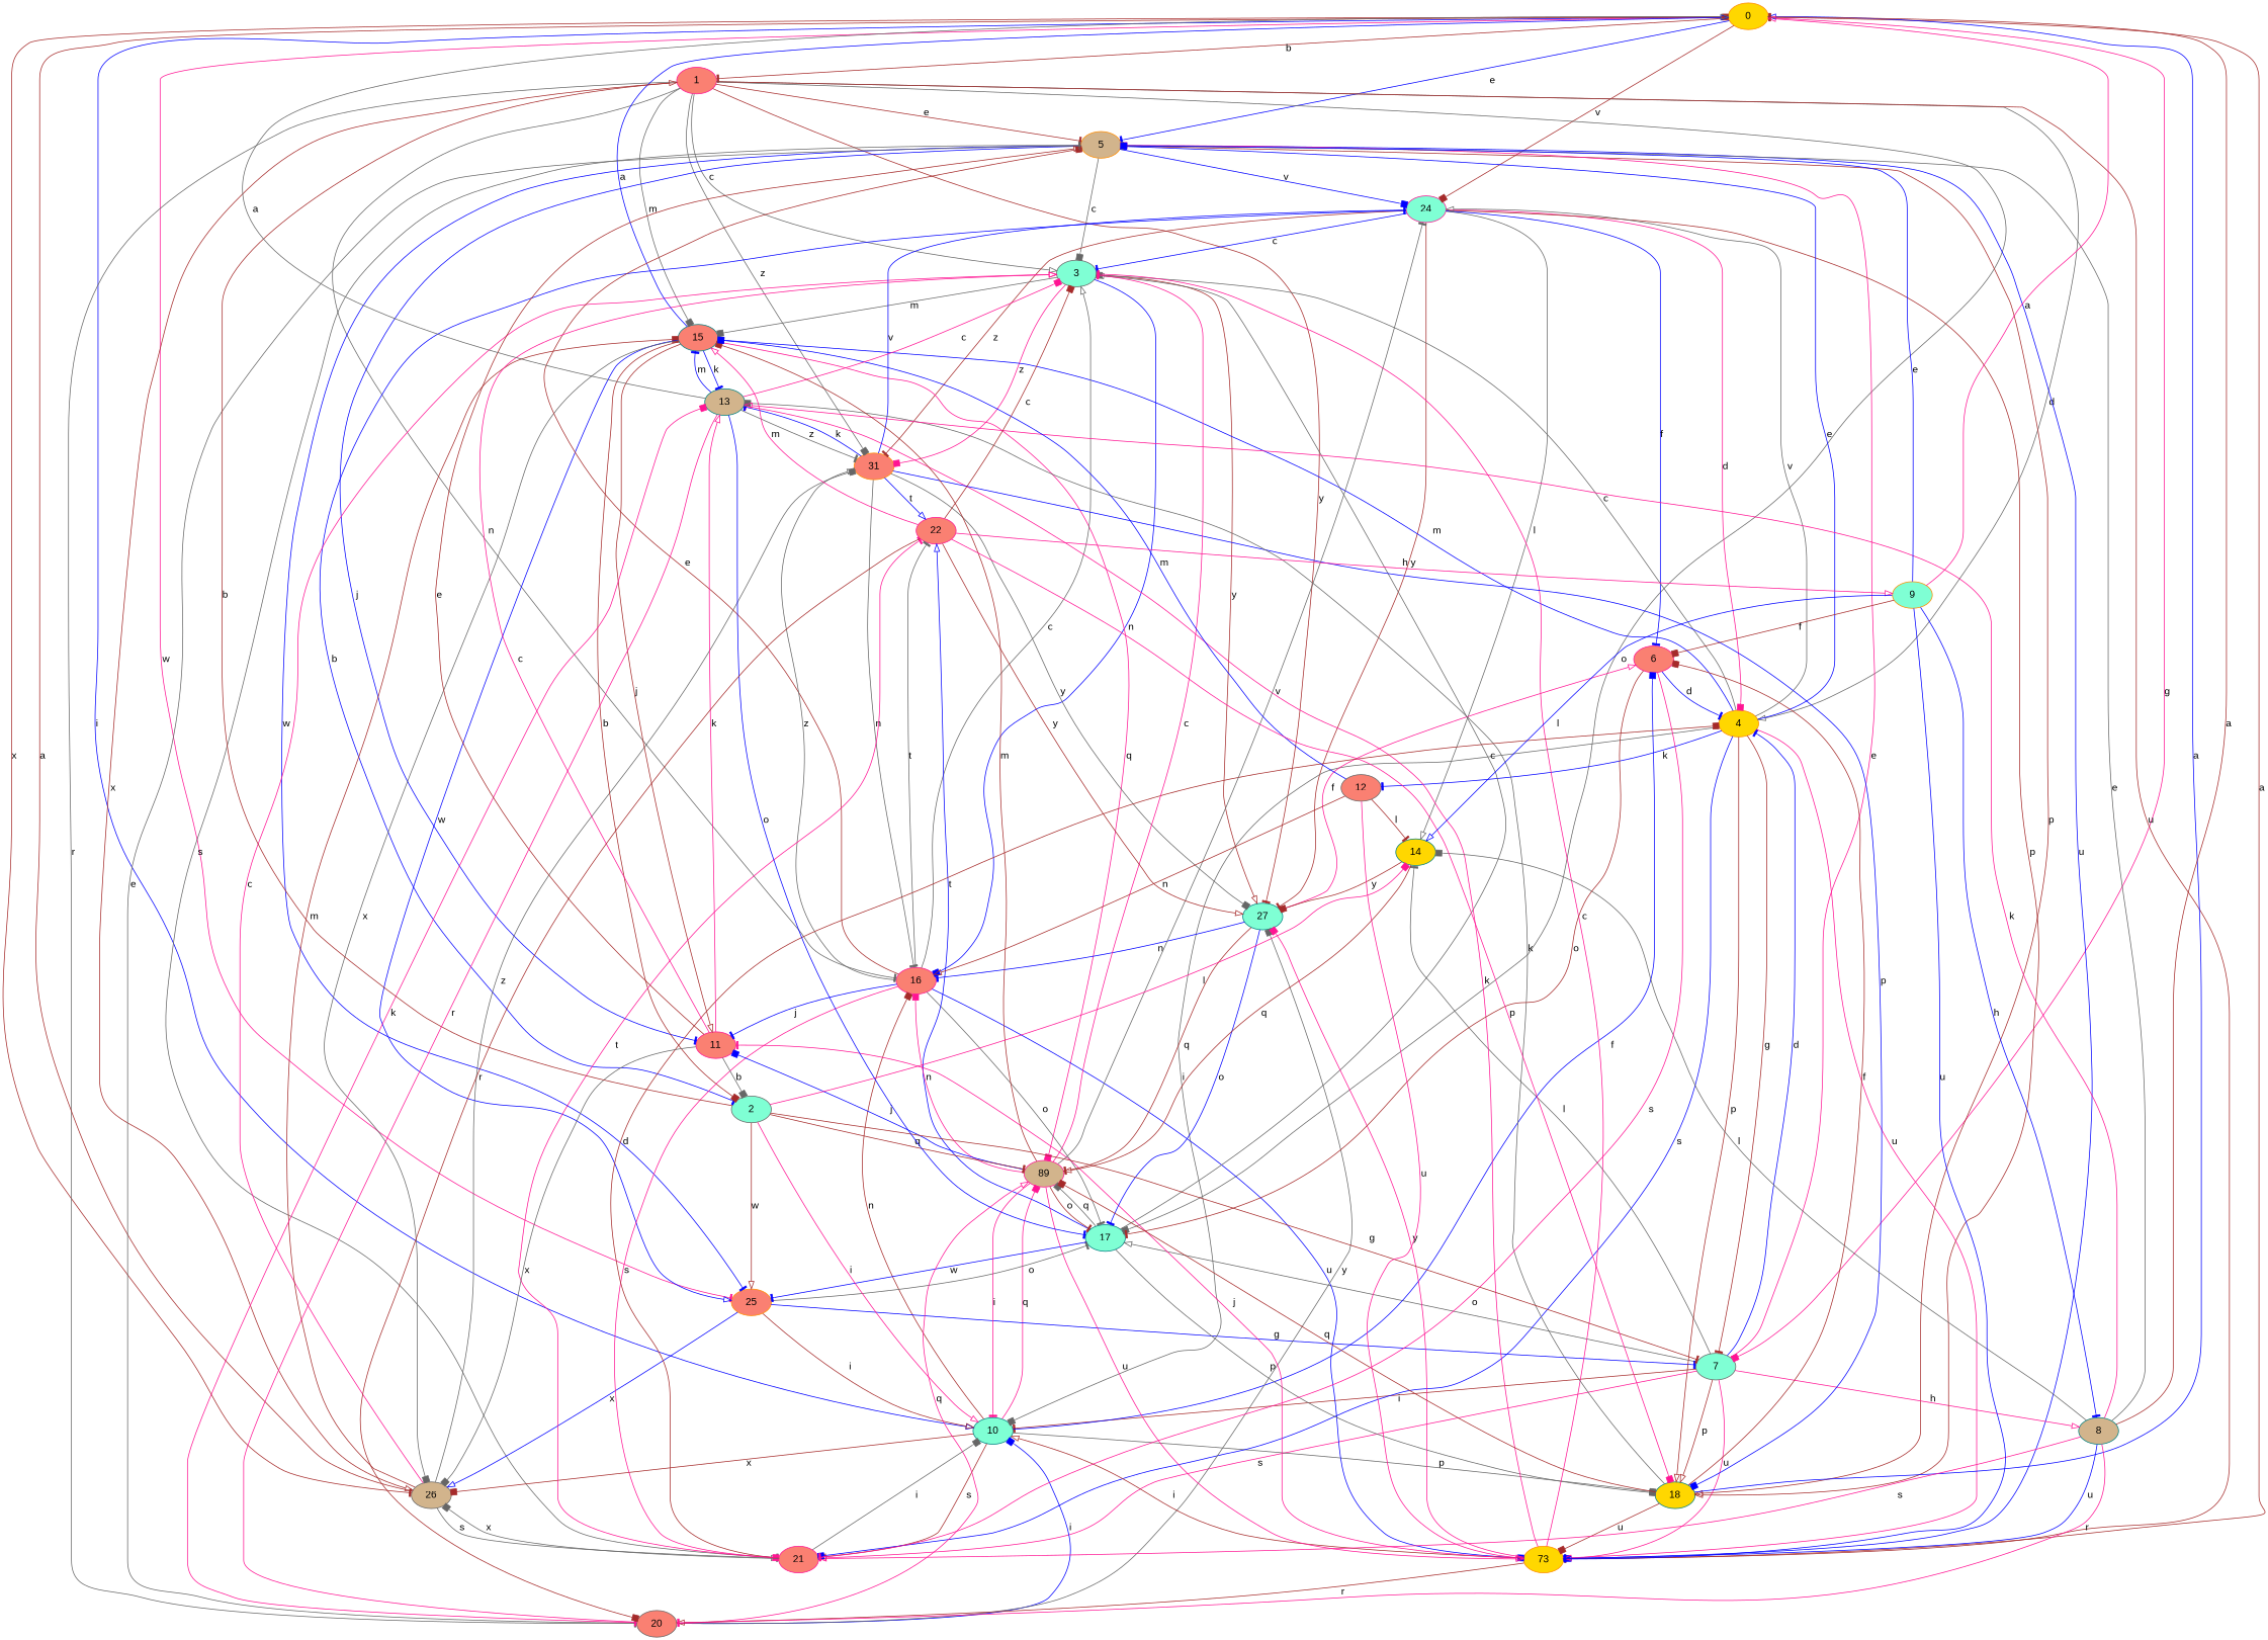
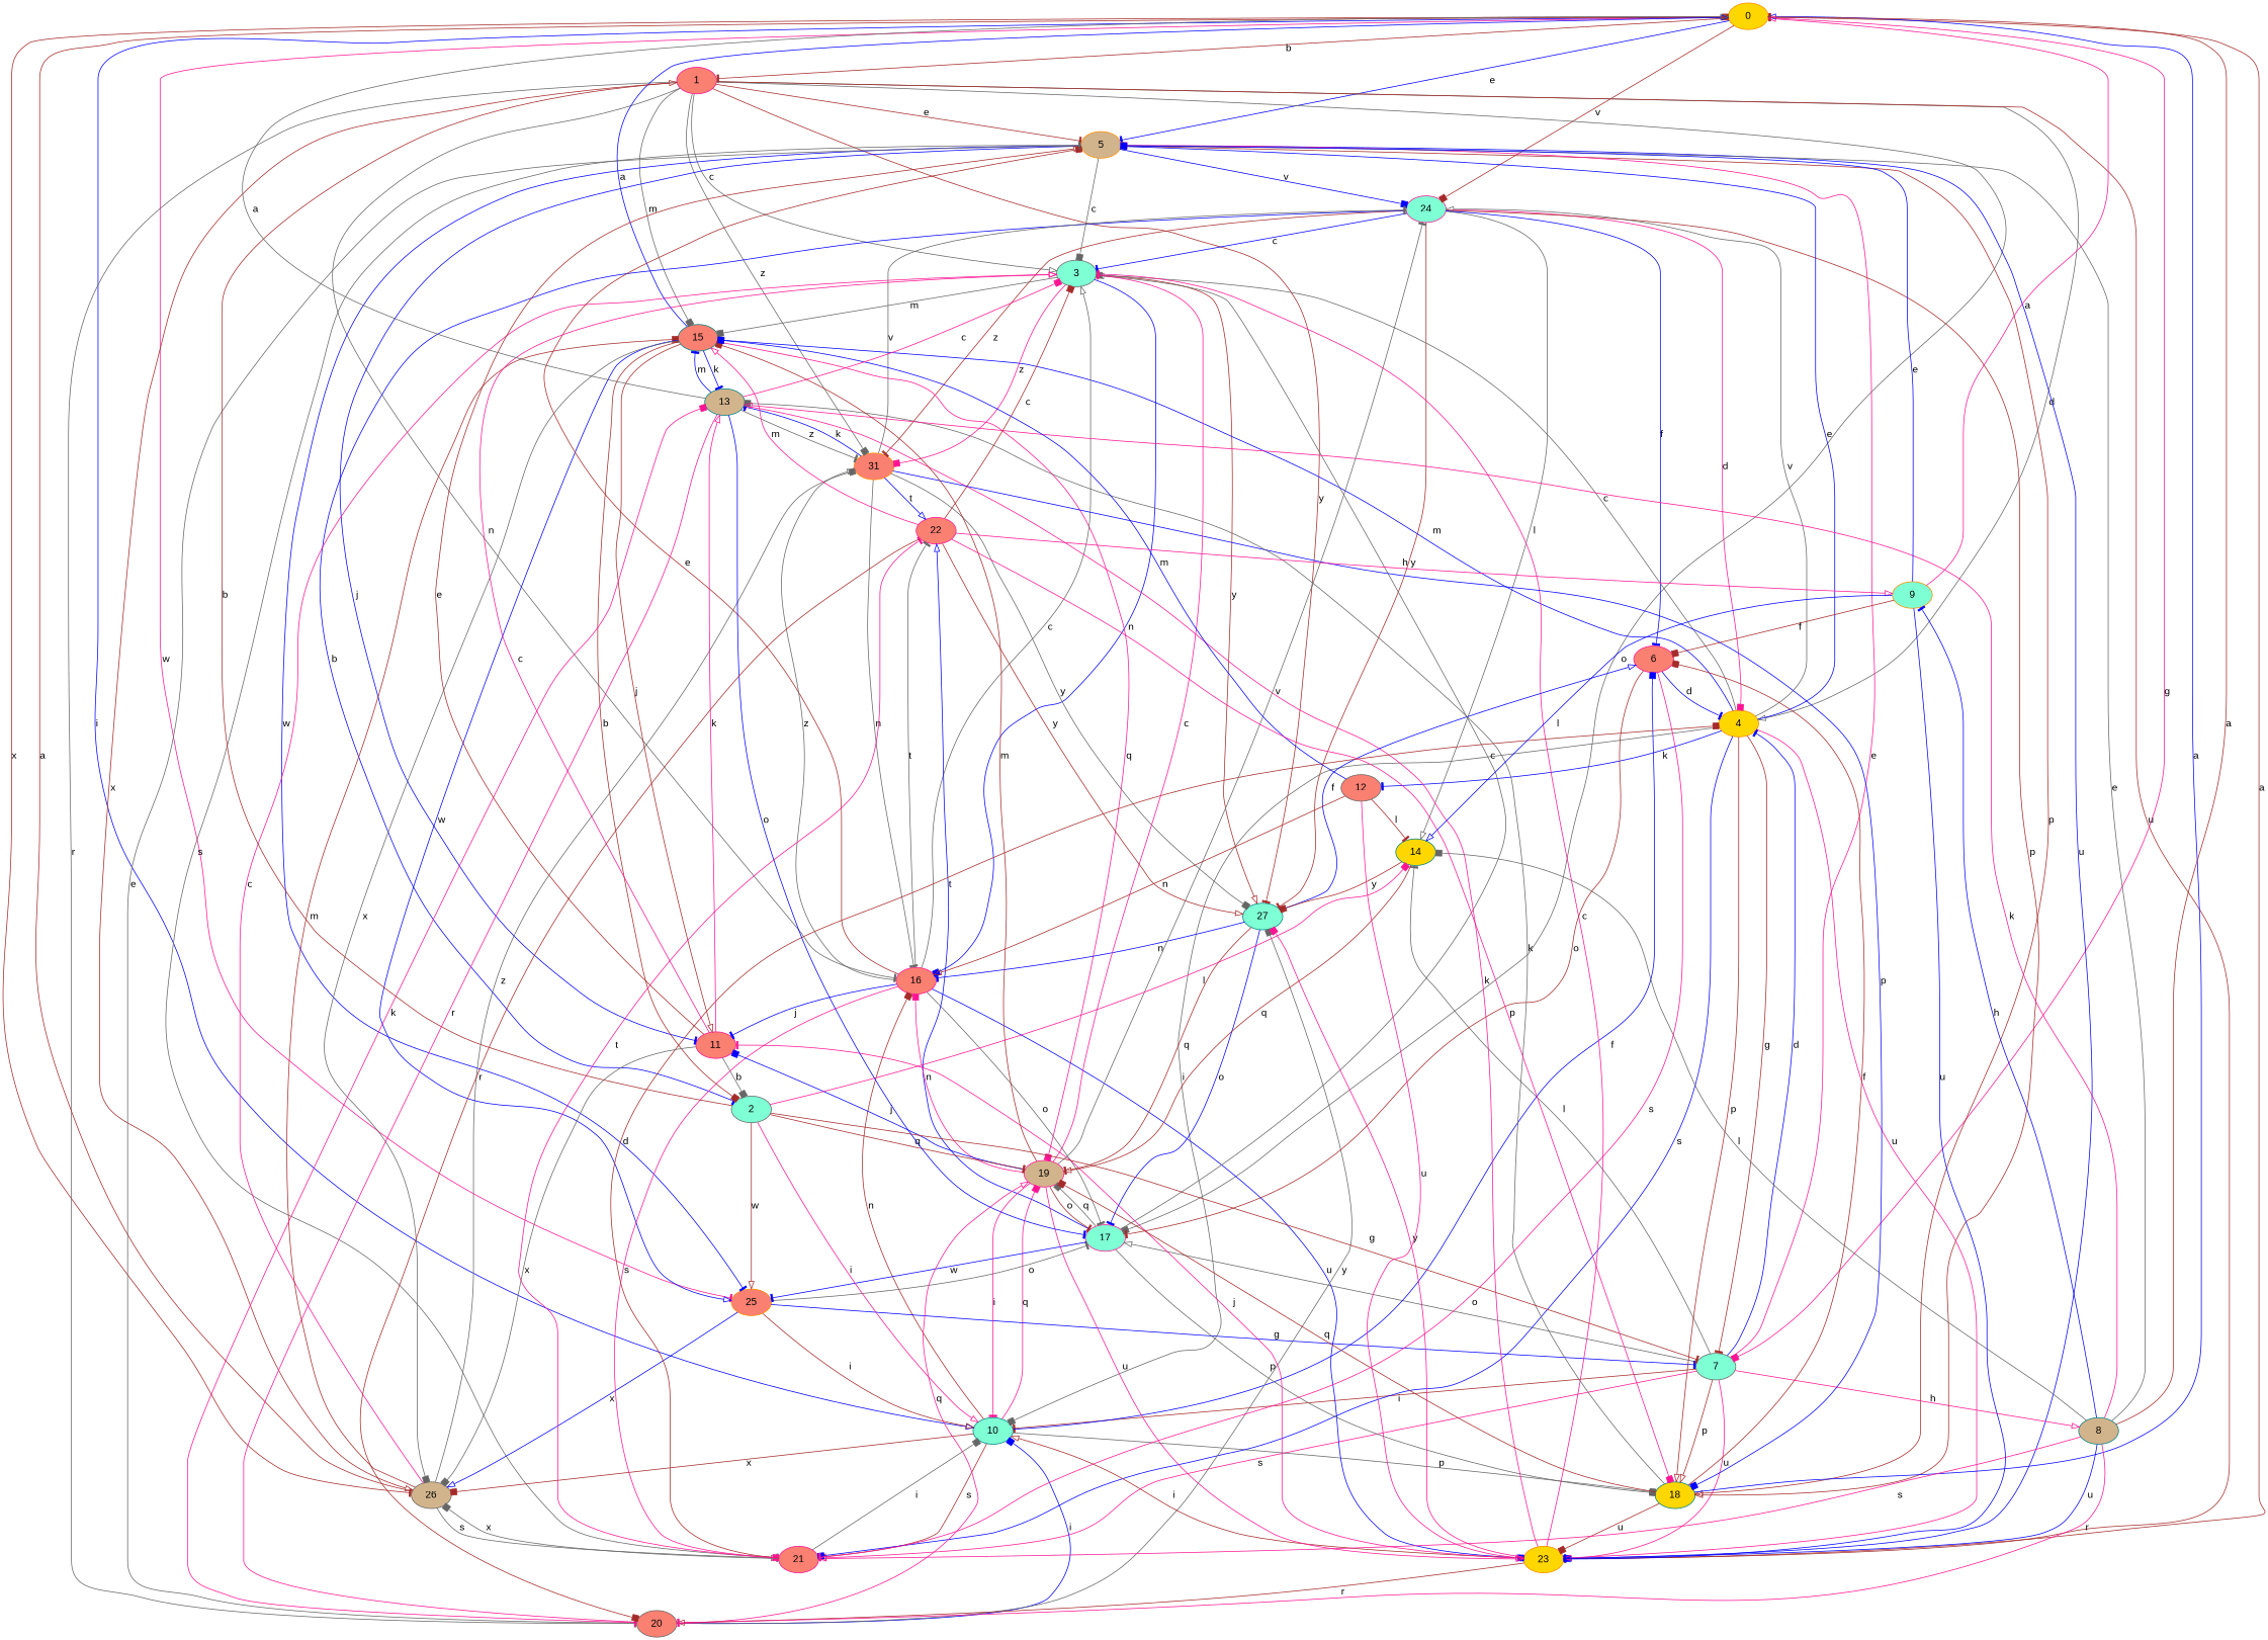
  strict digraph {
    fontname="Liberation Sans"
    node [color=deeppink fillcolor=salmon fontname="Liberation Sans" style=filled]
    edge [arrowhead=box color=brown fontname="Liberation Sans"]
    0 [color=darkorange fillcolor=gold]
    1
    5 [color=darkorange fillcolor=tan]
    7 [color=gray40 fillcolor=aquamarine]
    10 [color=teal fillcolor=aquamarine]
    24 [fillcolor=aquamarine]
    25 [color=darkorange]
    26 [color=gray40 fillcolor=tan]
    3 [color=gray40 fillcolor=aquamarine]
    4 [color=darkorange fillcolor=gold]
    15 [color=teal]
    16
-   17 [color=teal fillcolor=aquamarine]
+   17 [fillcolor=aquamarine]
    20 [color=gray40]
-   23 [color=darkorange fillcolor=gold label=73]
+   23 [color=darkorange fillcolor=gold]
    27 [color=teal fillcolor=aquamarine]
    31 [color=darkorange]
    18 [color=teal fillcolor=gold]
    21
    11
    14 [color=teal fillcolor=gold]
    8 [color=teal fillcolor=tan]
-   19 [fillcolor=tan label=89]
+   19 [fillcolor=tan]
    6
    2 [color=gray40 fillcolor=aquamarine]
    12 [color=gray40]
    13 [color=teal fillcolor=tan]
    22
    9 [color=darkorange fillcolor=aquamarine]
    0 -> 1 [arrowhead=tee label=b]
    0 -> 5 [arrowhead=tee color=blue label=e]
    0 -> 7 [color=deeppink label=g]
    0 -> 10 [arrowhead=onormal color=blue label=i]
    0 -> 24 [label=v]
    0 -> 25 [arrowhead=tee color=deeppink label=w]
    0 -> 26 [arrowhead=tee label=x]
    1 -> 5 [arrowhead=tee label=e]
    1 -> 26 [arrowhead=onormal label=x]
    1 -> 3 [arrowhead=onormal color=gray40 label=c]
    1 -> 4 [arrowhead=onormal color=gray40 label=d]
    1 -> 15 [color=gray40 label=m]
    1 -> 16 [arrowhead=tee color=gray40 label=n]
    1 -> 17 [color=gray40 label=o]
    1 -> 20 [arrowhead=tee color=gray40 label=r]
    1 -> 23 [arrowhead=tee label=u]
    1 -> 27 [arrowhead=tee label=y]
    1 -> 31 [color=gray40 label=z]
    5 -> 24 [color=blue label=v]
    5 -> 25 [arrowhead=tee color=blue label=w]
    5 -> 3 [color=gray40 label=c]
    5 -> 23 [color=blue label=u]
    5 -> 18 [arrowhead=onormal label=p]
    5 -> 21 [arrowhead=tee color=gray40 label=s]
    5 -> 11 [arrowhead=tee color=blue label=j]
    7 -> 5 [color=deeppink label=e]
    7 -> 10 [arrowhead=tee label=i]
    7 -> 4 [arrowhead=tee color=blue label=d]
    7 -> 17 [arrowhead=onormal color=gray40 label=o]
    7 -> 23 [arrowhead=onormal color=deeppink label=u]
    7 -> 18 [arrowhead=onormal label=p]
    7 -> 21 [arrowhead=onormal color=deeppink label=s]
    7 -> 14 [arrowhead=tee color=gray40 label=l]
    7 -> 8 [arrowhead=onormal color=deeppink label=h]
    10 -> 26 [label=x]
    10 -> 16 [label=n]
    10 -> 18 [color=gray40 label=p]
    10 -> 21 [arrowhead=onormal label=s]
    10 -> 19 [color=deeppink label=q]
    10 -> 6 [color=blue label=f]
    24 -> 3 [arrowhead=tee color=blue label=c]
    24 -> 4 [color=deeppink label=d]
    24 -> 27 [arrowhead=tee label=y]
    24 -> 31 [arrowhead=tee label=z]
    24 -> 18 [arrowhead=onormal label=p]
    24 -> 14 [arrowhead=onormal color=gray40 label=l]
    24 -> 6 [arrowhead=tee color=blue label=f]
    24 -> 2 [arrowhead=tee color=blue label=b]
    25 -> 7 [arrowhead=tee color=blue label=g]
    25 -> 10 [arrowhead=onormal label=i]
    25 -> 26 [arrowhead=onormal color=blue label=x]
    25 -> 17 [arrowhead=tee color=gray40 label=o]
    26 -> 0 [label=a]
    26 -> 3 [arrowhead=onormal color=deeppink label=c]
    26 -> 15 [label=m]
    26 -> 31 [color=gray40 label=z]
    26 -> 21 [arrowhead=onormal color=gray40 label=s]
    3 -> 15 [color=gray40 label=m]
    3 -> 16 [color=blue label=n]
    3 -> 27 [arrowhead=onormal label=y]
    3 -> 31 [color=deeppink label=z]
    4 -> 5 [color=blue label=e]
    4 -> 7 [arrowhead=tee label=g]
    4 -> 10 [color=gray40 label=i]
    4 -> 24 [arrowhead=onormal color=gray40 label=v]
    4 -> 3 [color=gray40 label=c]
    4 -> 15 [color=blue label=m]
    4 -> 23 [arrowhead=onormal color=deeppink label=u]
    4 -> 18 [arrowhead=onormal label=p]
    4 -> 21 [color=blue label=s]
    4 -> 12 [arrowhead=tee color=blue label=k]
    15 -> 0 [arrowhead=onormal color=blue label=a]
    15 -> 25 [arrowhead=onormal color=blue label=w]
    15 -> 26 [color=gray40 label=x]
    15 -> 11 [arrowhead=onormal label=j]
    15 -> 19 [color=deeppink label=q]
    15 -> 2 [label=b]
    15 -> 13 [arrowhead=tee color=blue label=k]
    16 -> 5 [label=e]
    16 -> 3 [arrowhead=onormal color=gray40 label=c]
    16 -> 17 [arrowhead=tee color=gray40 label=o]
    16 -> 23 [color=blue label=u]
    16 -> 31 [arrowhead=onormal color=gray40 label=z]
    16 -> 21 [color=deeppink label=s]
    16 -> 11 [arrowhead=tee color=blue label=j]
    16 -> 22 [arrowhead=tee color=gray40 label=t]
    17 -> 25 [arrowhead=tee color=blue label=w]
    17 -> 3 [arrowhead=onormal color=gray40 label=c]
    17 -> 18 [color=gray40 label=p]
    17 -> 19 [color=gray40 label=q]
    17 -> 22 [arrowhead=onormal color=blue label=t]
    20 -> 5 [arrowhead=tee color=gray40 label=e]
    20 -> 10 [color=blue label=i]
    20 -> 27 [color=gray40 label=y]
    20 -> 19 [arrowhead=onormal color=deeppink label=q]
    20 -> 13 [color=deeppink label=k]
    23 -> 0 [arrowhead=tee label=a]
    23 -> 10 [arrowhead=onormal label=i]
    23 -> 3 [arrowhead=tee color=deeppink label=c]
    23 -> 20 [arrowhead=onormal label=r]
    23 -> 27 [color=deeppink label=y]
    23 -> 11 [arrowhead=tee color=deeppink label=j]
    23 -> 13 [arrowhead=tee color=deeppink label=k]
    27 -> 16 [arrowhead=tee color=blue label=n]
    27 -> 17 [arrowhead=tee color=blue label=o]
    27 -> 19 [arrowhead=tee label=q]
-   27 -> 6 [arrowhead=onormal color=deeppink label=f]
-   31 -> 24 [arrowhead=tee color=blue label=v]
+   27 -> 6 [arrowhead=onormal color=blue label=f]
+   31 -> 24 [arrowhead=tee color=gray40 label=v]
    31 -> 16 [arrowhead=tee color=gray40 label=n]
    31 -> 27 [color=gray40 label=y]
    31 -> 18 [color=blue label=p]
    31 -> 13 [arrowhead=tee color=blue label=k]
    31 -> 22 [arrowhead=onormal color=blue label=t]
    18 -> 0 [arrowhead=onormal color=blue label=a]
    18 -> 23 [label=u]
    18 -> 19 [label=q]
    18 -> 6 [label=f]
    18 -> 13 [color=gray40 label=k]
    21 -> 10 [color=gray40 label=i]
    21 -> 26 [color=gray40 label=x]
    21 -> 4 [label=d]
    21 -> 22 [arrowhead=tee color=deeppink label=t]
    11 -> 5 [arrowhead=onormal label=e]
    11 -> 26 [color=gray40 label=x]
    11 -> 3 [arrowhead=onormal color=deeppink label=c]
    11 -> 2 [color=gray40 label=b]
    11 -> 13 [arrowhead=onormal color=deeppink label=k]
    14 -> 27 [label=y]
    14 -> 19 [arrowhead=onormal label=q]
    8 -> 0 [arrowhead=tee label=a]
    8 -> 5 [arrowhead=tee color=gray40 label=e]
    8 -> 20 [arrowhead=tee color=deeppink label=r]
    8 -> 23 [arrowhead=tee color=blue label=u]
    8 -> 21 [arrowhead=onormal color=deeppink label=s]
    8 -> 14 [color=gray40 label=l]
    8 -> 13 [arrowhead=onormal color=deeppink label=k]
-   9 -> 8 [arrowhead=tee color=blue label=h]
+   8 -> 9 [arrowhead=tee color=blue label=h]
    19 -> 10 [arrowhead=tee color=deeppink label=i]
    19 -> 24 [arrowhead=tee color=gray40 label=v]
    19 -> 3 [arrowhead=tee color=deeppink label=c]
    19 -> 15 [label=m]
    19 -> 16 [color=deeppink label=n]
    19 -> 17 [arrowhead=tee label=o]
    19 -> 23 [arrowhead=onormal color=deeppink label=u]
    19 -> 11 [color=blue label=j]
    6 -> 4 [arrowhead=tee color=blue label=d]
    6 -> 17 [arrowhead=tee label=o]
    6 -> 21 [arrowhead=tee color=deeppink label=s]
    2 -> 1 [arrowhead=onormal label=b]
    2 -> 7 [arrowhead=tee label=g]
    2 -> 10 [arrowhead=onormal color=deeppink label=i]
    2 -> 25 [arrowhead=onormal label=w]
    2 -> 14 [color=deeppink label=l]
    2 -> 19 [arrowhead=tee label=q]
    12 -> 15 [color=blue label=m]
    12 -> 16 [arrowhead=onormal label=n]
    12 -> 23 [arrowhead=onormal color=deeppink label=u]
    12 -> 14 [arrowhead=tee label=l]
    13 -> 0 [arrowhead=onormal color=gray40 label=a]
    13 -> 3 [color=deeppink label=c]
    13 -> 15 [arrowhead=tee color=blue label=m]
    13 -> 17 [arrowhead=tee color=blue label=o]
    13 -> 20 [arrowhead=tee color=deeppink label=r]
    13 -> 31 [arrowhead=tee color=gray40 label=z]
    22 -> 3 [label=c]
    22 -> 15 [arrowhead=onormal color=deeppink label=m]
    22 -> 20 [label=r]
    22 -> 27 [arrowhead=onormal label=y]
    22 -> 18 [color=deeppink label=p]
    22 -> 9 [arrowhead=onormal color=deeppink label=h]
    9 -> 0 [arrowhead=onormal color=deeppink label=a]
    9 -> 5 [color=blue label=e]
    9 -> 23 [arrowhead=onormal color=blue label=u]
    9 -> 14 [arrowhead=onormal color=blue label=l]
    9 -> 6 [label=f]
  }
